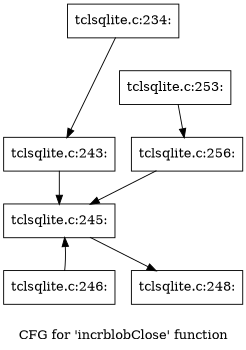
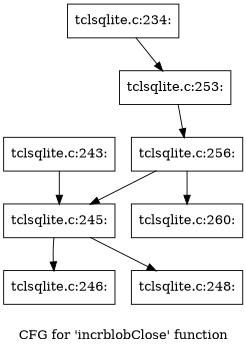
  digraph {
    label="CFG for 'incrblobClose' function"
    node [shape=record]
    n1 [label="{tclsqlite.c:234:}"]
    n2 [label="{tclsqlite.c:243:}"]
    n3 [label="{tclsqlite.c:245:}"]
    n4 [label="{tclsqlite.c:246:}"]
    n5 [label="{tclsqlite.c:248:}"]
    n6 [label="{tclsqlite.c:253:}"]
    n7 [label="{tclsqlite.c:256:}"]
-   n1 -> n2
+   n8 [label="{tclsqlite.c:260:}"]
+   n1 -> n6
    n2 -> n3
-   n4 -> n3
+   n3 -> n4
    n3 -> n5
    n6 -> n7
    n7 -> n3
+   n7 -> n8
  }
